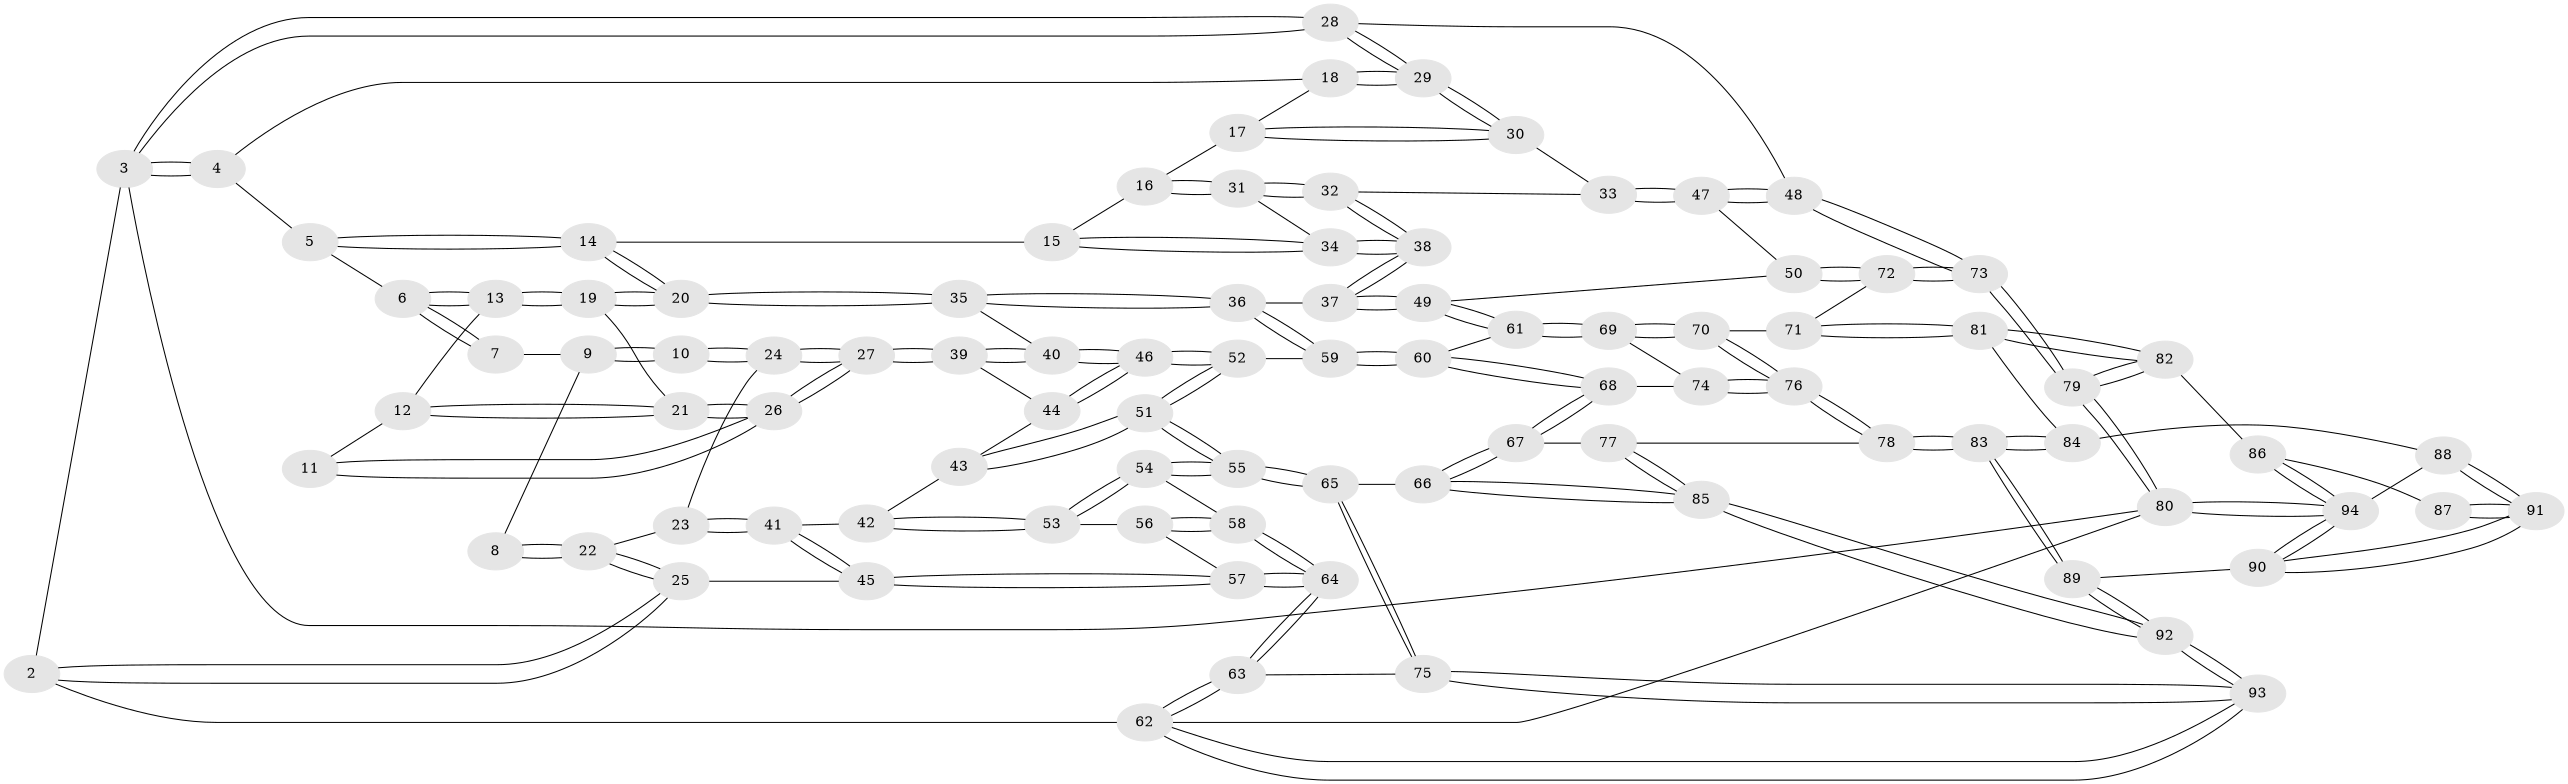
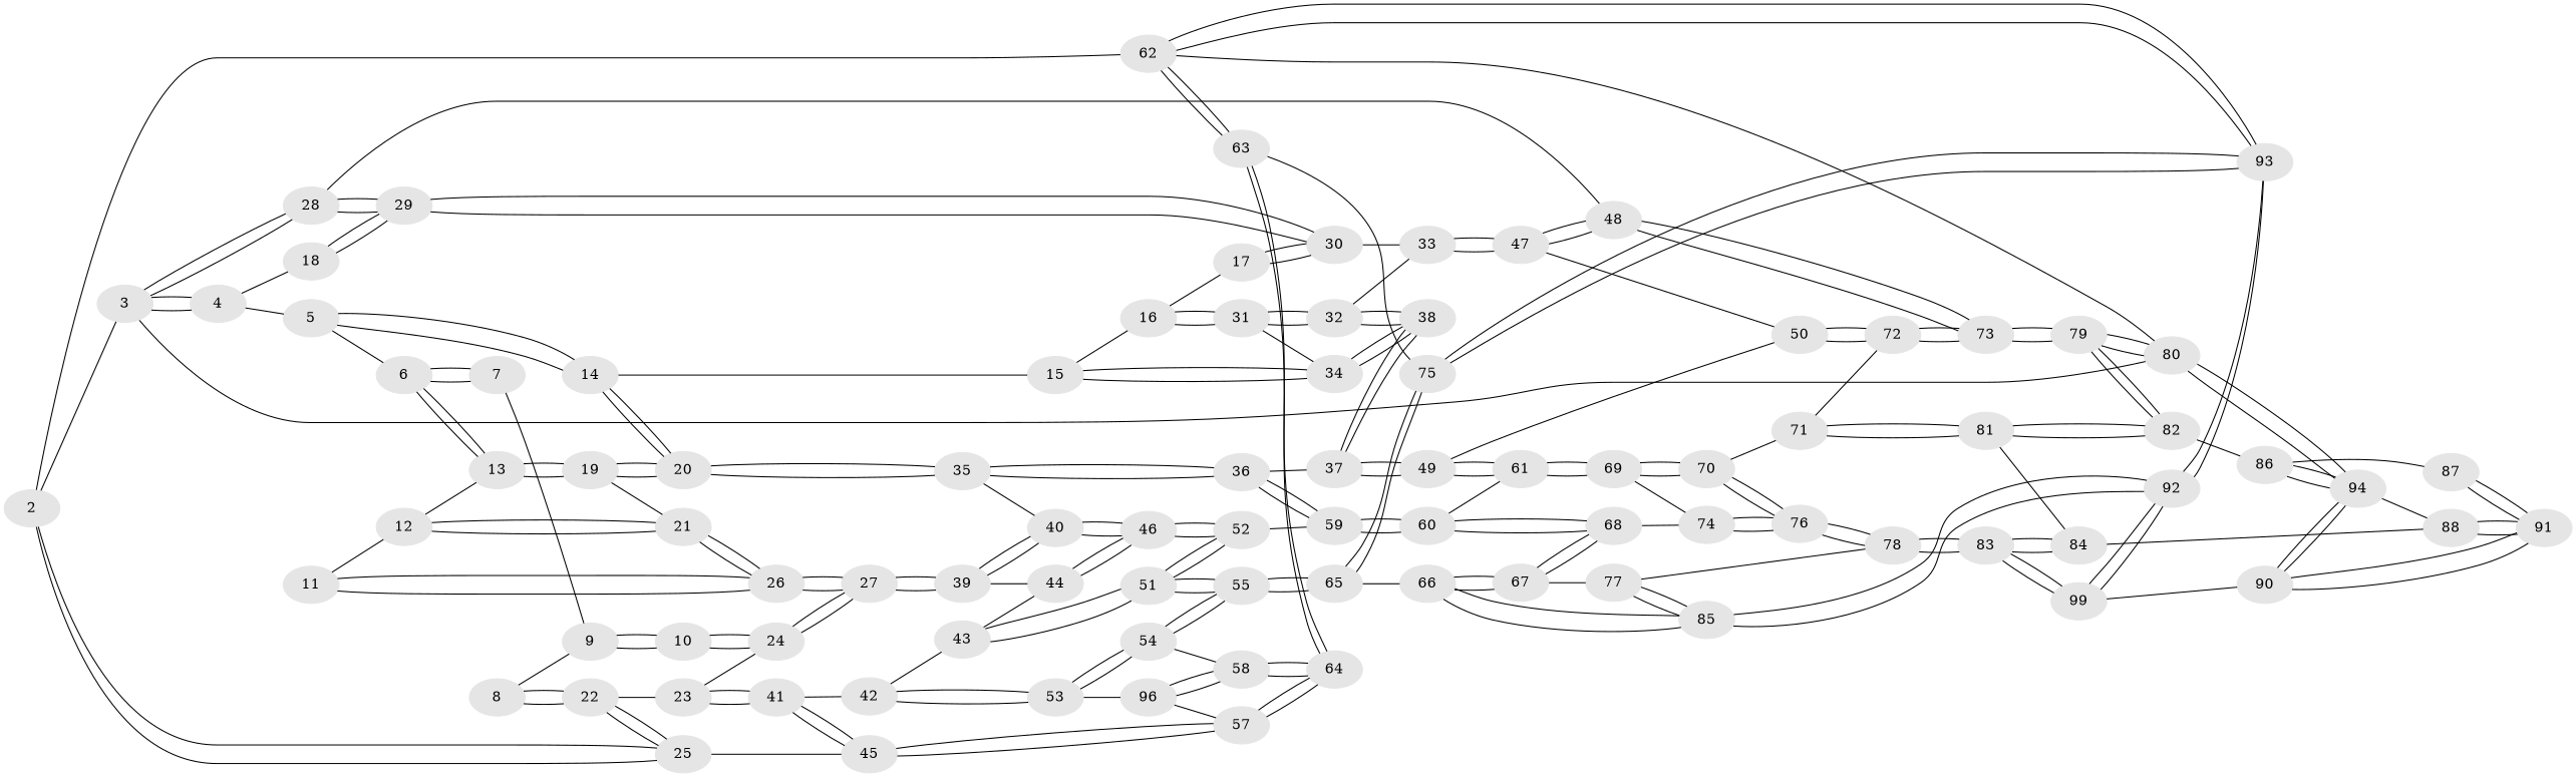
  graph {
    rankdir=LR
    node [color=gray90 style=filled]
    2
    3
    25
    62
    8
    9
    22
    4
    28
    80
    45
    63
    93
    5
    18
    29
    48
    94
    6
    14
    7
    13
    15
    20
    19
    10
    23
    24
    11
    12
    26
    27
    21
    16
    34
    35
    17
    31
    38
    30
    32
    33
    36
    40
    41
    42
    39
    57
    44
    73
    47
    50
    37
    59
    46
    49
    60
    61
    52
    43
    53
    51
    54
-   56
+   56 [label=96]
    55
    64
    72
    79
    69
    65
    58
    75
    66
    68
    74
    70
    67
    85
    77
    92
    78
    76
    71
    81
    82
    84
    83
-   89
+   89 [label=99]
    86
    88
    87
    90
    91
    2 -- 3
    2 -- 25
    2 -- 25
    2 -- 62
    3 -- 4
    3 -- 4
    3 -- 28
    3 -- 28
    3 -- 80
    25 -- 45
    62 -- 80
    62 -- 63
    62 -- 63
    62 -- 93
    62 -- 93
    8 -- 9
    8 -- 22
    8 -- 22
    9 -- 10
    9 -- 10
    22 -- 25
    22 -- 25
    22 -- 23
    4 -- 5
    4 -- 18
    28 -- 29
    28 -- 29
    28 -- 48
    80 -- 94
    80 -- 94
    45 -- 57
    45 -- 57
    63 -- 64
    63 -- 64
    63 -- 75
    5 -- 6
    5 -- 14
    5 -- 14
    18 -- 29
    18 -- 29
    29 -- 30
    29 -- 30
    48 -- 73
    48 -- 73
    94 -- 88
    6 -- 7
    6 -- 7
    6 -- 13
    6 -- 13
    14 -- 15
    14 -- 20
    14 -- 20
    7 -- 9
    13 -- 19
    13 -- 19
    15 -- 16
    15 -- 34
    15 -- 34
    20 -- 35
    20 -- 35
    19 -- 20
    19 -- 20
    19 -- 21
    10 -- 24
    10 -- 24
    23 -- 24
    23 -- 41
    23 -- 41
    24 -- 27
    24 -- 27
    11 -- 12
    11 -- 26
    11 -- 26
    12 -- 13
    12 -- 21
    12 -- 21
    26 -- 27
    26 -- 27
    27 -- 39
    27 -- 39
    21 -- 26
    21 -- 26
    16 -- 17
    16 -- 31
    16 -- 31
    34 -- 38
    34 -- 38
    35 -- 36
    35 -- 36
    35 -- 40
-   17 -- 18
    17 -- 30
    17 -- 30
    31 -- 34
    31 -- 32
    31 -- 32
    30 -- 33
    32 -- 38
    32 -- 38
    32 -- 33
    33 -- 47
    33 -- 47
    36 -- 37
    36 -- 59
    36 -- 59
    40 -- 46
    40 -- 46
    41 -- 45
    41 -- 45
    41 -- 42
    42 -- 43
    42 -- 53
    42 -- 53
    39 -- 40
    39 -- 40
    39 -- 44
    57 -- 64
    57 -- 64
    44 -- 46
    44 -- 46
    73 -- 79
    73 -- 79
    47 -- 48
    47 -- 48
    47 -- 50
    50 -- 72
    50 -- 72
    37 -- 38
    37 -- 38
    37 -- 49
    37 -- 49
    59 -- 60
    59 -- 60
    46 -- 52
    46 -- 52
    49 -- 50
    49 -- 61
    49 -- 61
    60 -- 61
    60 -- 68
    60 -- 68
    61 -- 69
    61 -- 69
    52 -- 59
    43 -- 44
    43 -- 51
    43 -- 51
    53 -- 54
    53 -- 54
    53 -- 56
    51 -- 52
    51 -- 52
    51 -- 55
    51 -- 55
    54 -- 55
    54 -- 55
    54 -- 58
    56 -- 57
    56 -- 58
    56 -- 58
    55 -- 65
    55 -- 65
    72 -- 73
    72 -- 73
    79 -- 80
    79 -- 80
    79 -- 82
    79 -- 82
    69 -- 74
    69 -- 70
    69 -- 70
    65 -- 75
    65 -- 75
    65 -- 66
    58 -- 64
    58 -- 64
    75 -- 93
    75 -- 93
    66 -- 67
    66 -- 67
    66 -- 85
    66 -- 85
    68 -- 74
    74 -- 76
    74 -- 76
    70 -- 76
    70 -- 76
    70 -- 71
    67 -- 68
    67 -- 68
    67 -- 77
    85 -- 92
    85 -- 92
    77 -- 85
    77 -- 85
    77 -- 78
    92 -- 93
    92 -- 93
    78 -- 83
    78 -- 83
    76 -- 78
    76 -- 78
    71 -- 72
    71 -- 81
    71 -- 81
    81 -- 82
    81 -- 82
    81 -- 84
    82 -- 86
    84 -- 88
    83 -- 84
    83 -- 84
    83 -- 89
    83 -- 89
    89 -- 92
    89 -- 92
    89 -- 90
    86 -- 94
    86 -- 94
    86 -- 87
    88 -- 91
    88 -- 91
    87 -- 91
    87 -- 91
    90 -- 94
    90 -- 94
    90 -- 91
    90 -- 91
  }
